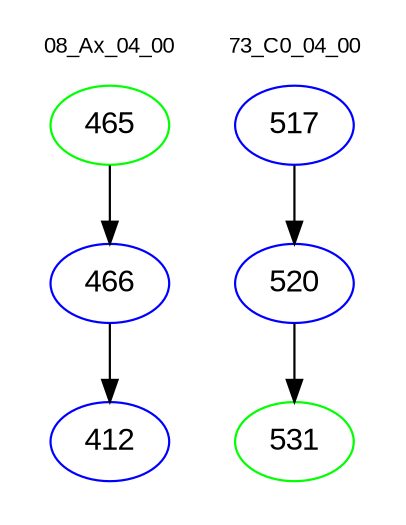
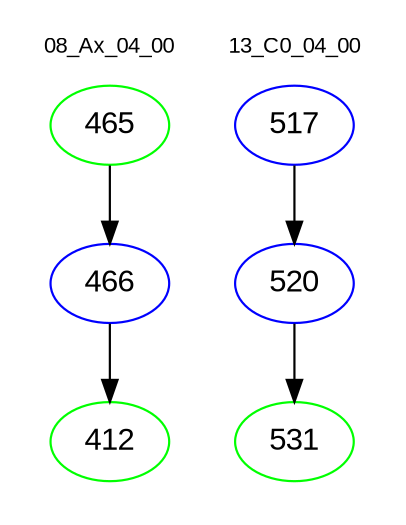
  digraph {
    fontname="Liberation Sans"
    node [color=green fontname="Liberation Sans"]
    edge [color=black fontname="Liberation Sans"]
    n1 [label=465]
    n2 [color=blue label=466]
-   n3 [color=blue label=412]
+   n3 [label=412]
    n4 [color=blue label=517]
    n5 [color=blue label=520]
    n6 [label=531]
    subgraph cluster_1 {
      color=white
      fontsize=10
      label="08_Ax_04_00"
      n1
      n2
      n3
    }
    subgraph cluster_2 {
      color=white
      fontsize=10
-     label="73_C0_04_00"
+     label="13_C0_04_00"
      n4
      n5
      n6
    }
    n1 -> n2
    n2 -> n3
    n4 -> n5
    n5 -> n6
  }
